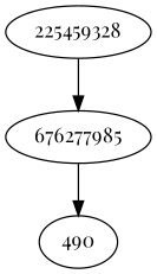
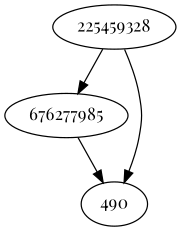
  strict digraph {
    fontname="Playfair Display"
    node [fontname="Playfair Display"]
    edge [fontname="Playfair Display"]
    n1 [label=676277985]
    225459328
    490
    n1 -> 490
    225459328 -> n1
+   225459328 -> 490
  }
